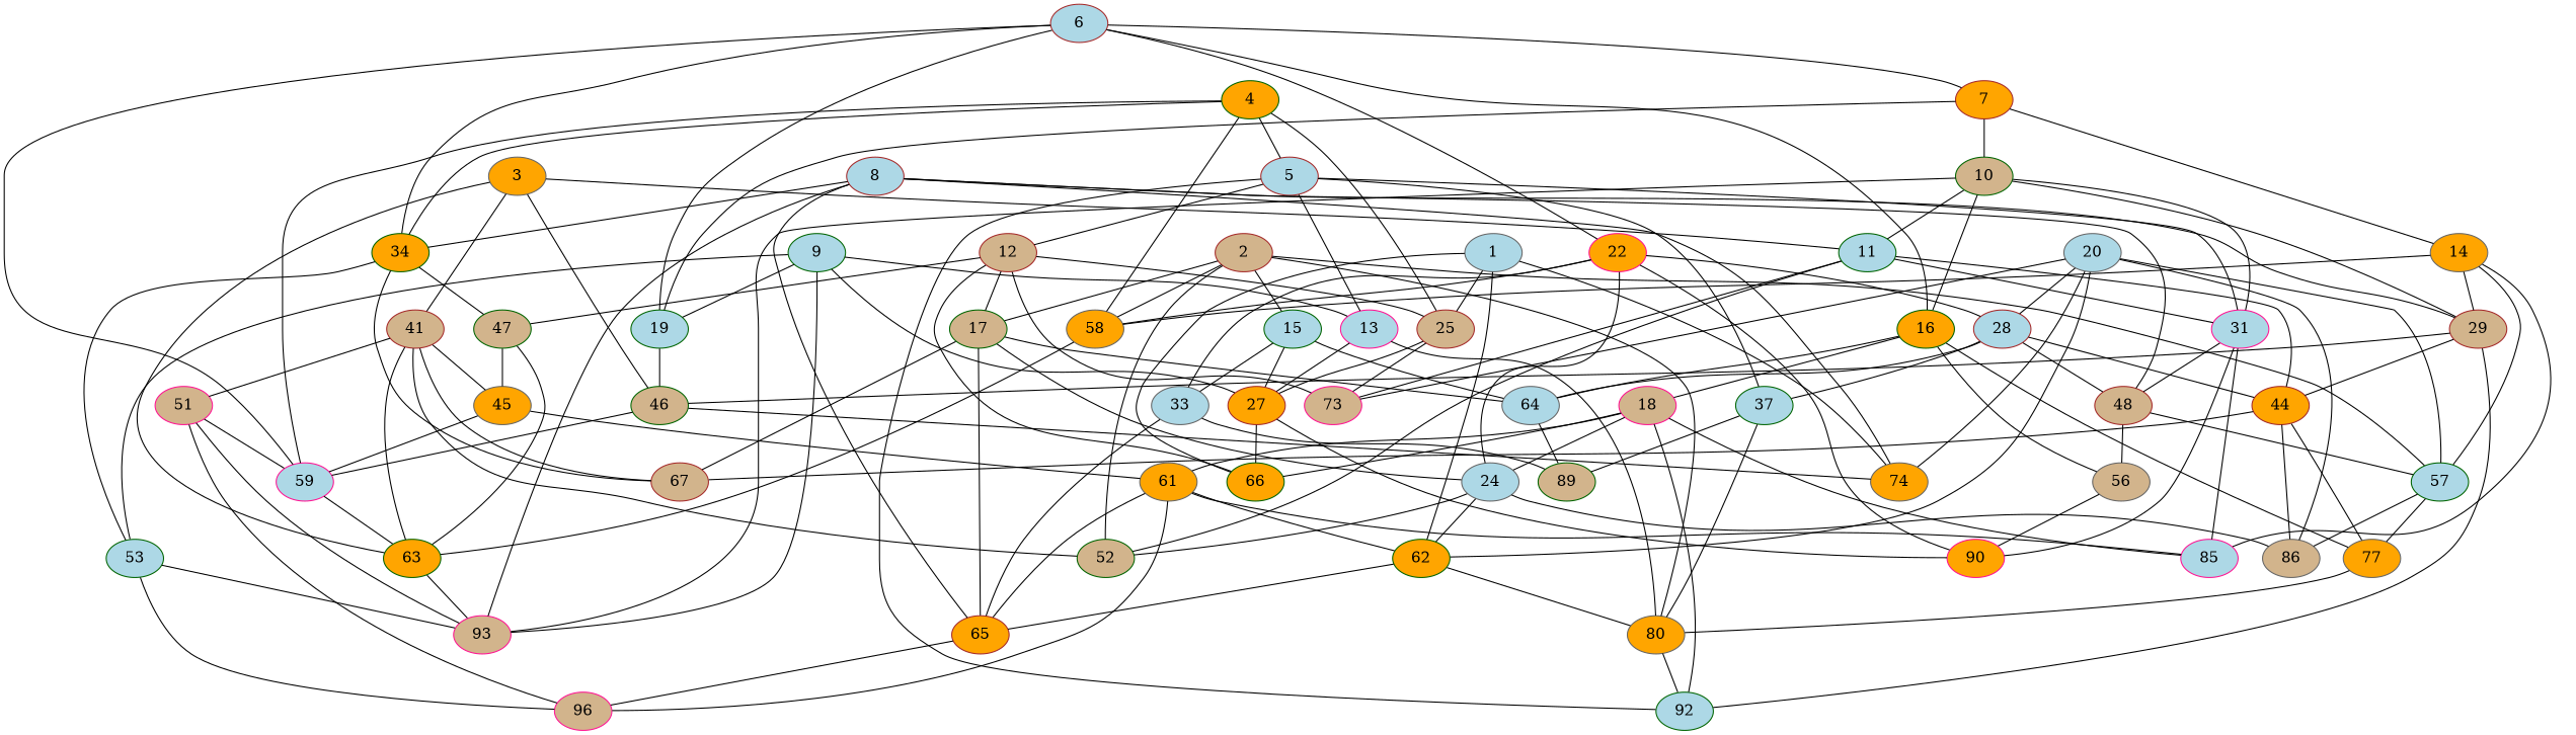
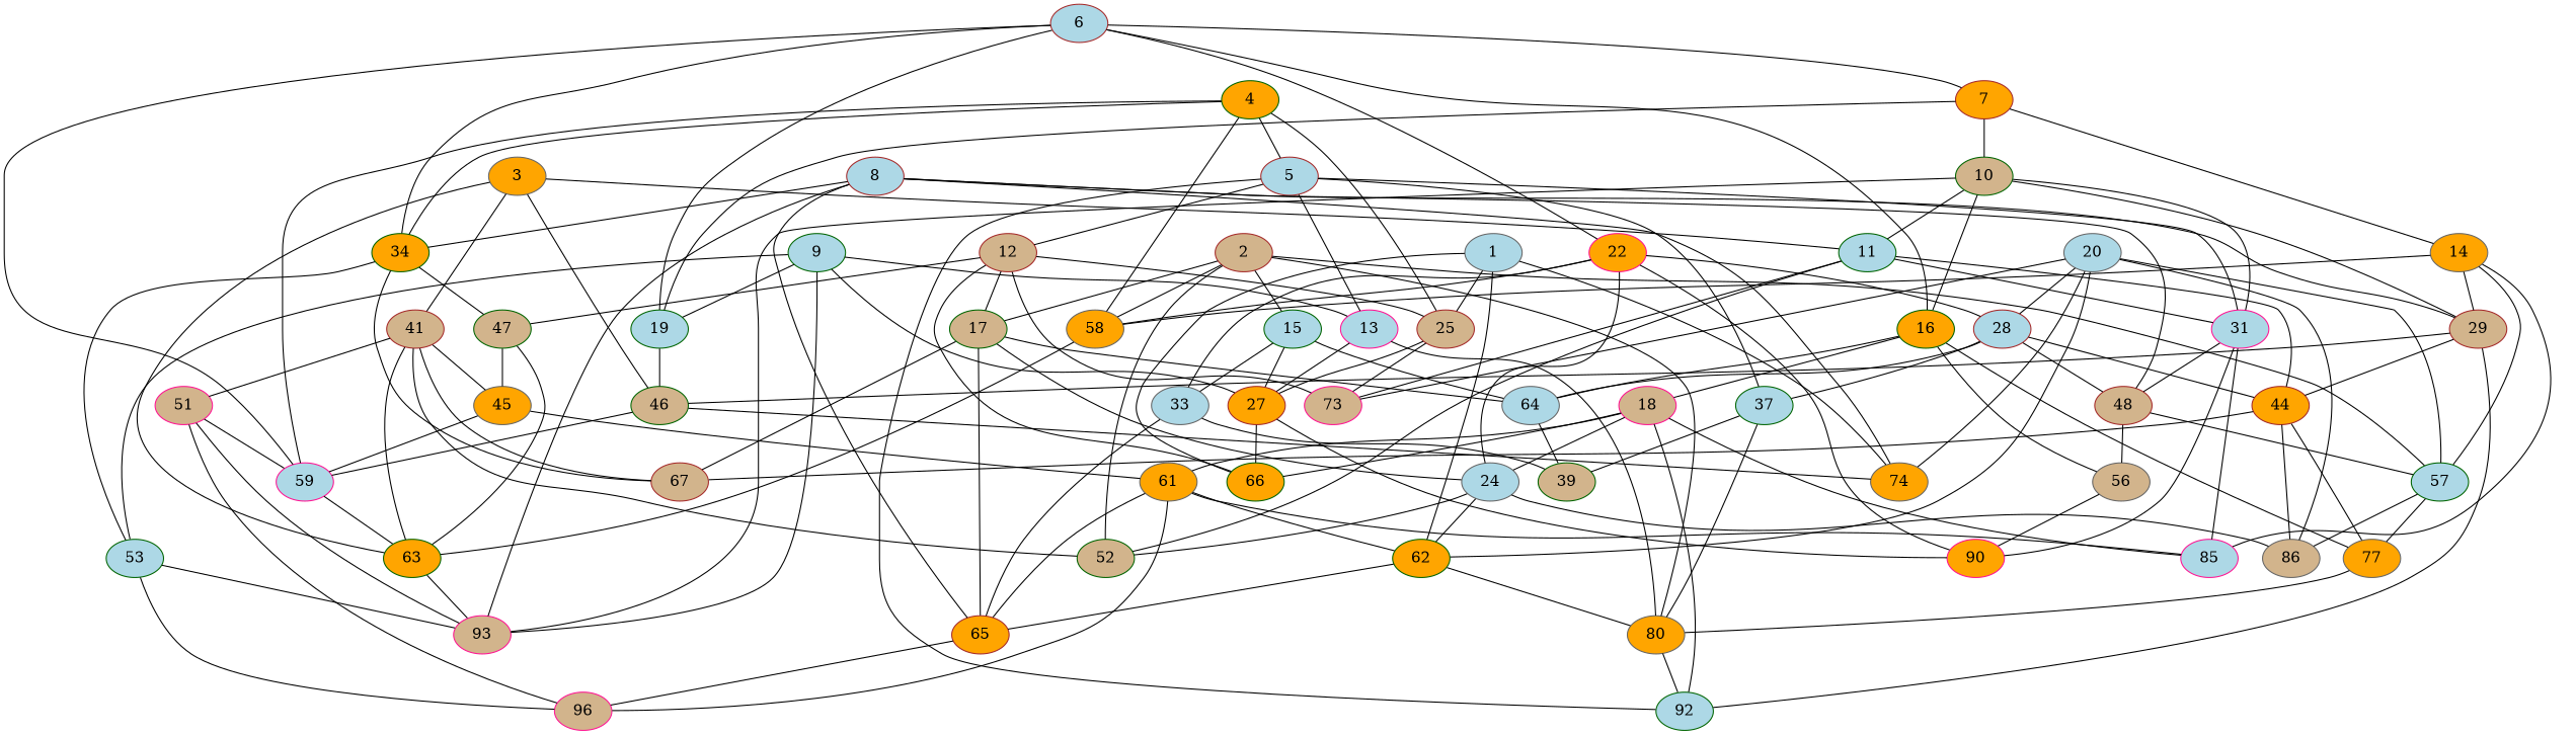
  graph {
    node [color=darkgreen fillcolor=lightblue style=filled]
    25 [color=brown fillcolor=tan super="+35"]
    27 [color=brown fillcolor=orange super="+94"]
    73 [color=deeppink fillcolor=tan]
    1 [color=gray40]
    62 [fillcolor=orange super="+69"]
    66 [fillcolor=orange]
    74 [color=gray40 fillcolor=orange]
    80 [color=gray40 fillcolor=orange super="+84"]
    65 [color=brown fillcolor=orange super="+79"]
    2 [color=brown fillcolor=tan super="+81"]
    15
    17 [fillcolor=tan super="+21"]
    52 [fillcolor=tan]
    57 [super="+83"]
    58 [color=gray40 fillcolor=orange super="+72"]
    33 [color=gray40]
    64 [color=gray40 super="+76"]
    24 [color=gray40 super="+60"]
    67 [color=brown fillcolor=tan]
    77 [color=gray40 fillcolor=orange]
    86 [color=gray40 fillcolor=tan]
    63 [fillcolor=orange super="+68"]
    92
    9 [super="+47"]
    13 [color=deeppink]
    19
    93 [color=deeppink fillcolor=tan super="+95"]
    53
    3 [color=gray40 fillcolor=orange]
    11 [super="+23"]
    41 [color=brown fillcolor=tan super="+88"]
    46 [fillcolor=tan]
    31 [color=deeppink super="+71"]
    44 [color=brown fillcolor=orange super="+82"]
    45 [color=gray40 fillcolor=orange]
    51 [color=deeppink fillcolor=tan]
    4 [fillcolor=orange super="+30"]
    5 [color=brown super="+39"]
    34 [fillcolor=orange super="+38"]
    59 [color=deeppink super="+78"]
    12 [color=brown fillcolor=tan super="+70"]
    37
    n43 [fillcolor=tan label=47]
    48 [color=brown fillcolor=tan super="+54"]
    85 [color=deeppink]
    90 [color=deeppink fillcolor=orange]
-   89 [fillcolor=tan]
+   89 [fillcolor=tan label=39]
    6 [color=brown super="+36"]
    7 [color=brown fillcolor=orange]
    16 [fillcolor=orange super="+55"]
    22 [color=deeppink fillcolor=orange super="+26"]
    10 [fillcolor=tan super="+87"]
    14 [color=gray40 fillcolor=orange super="+75"]
    18 [color=deeppink fillcolor=tan super="+32"]
    56 [color=gray40 fillcolor=tan]
    28 [color=brown super="+50"]
    29 [color=brown fillcolor=tan super="+49"]
    8 [color=brown super="+43"]
    96 [color=deeppink fillcolor=tan]
    61 [color=gray40 fillcolor=orange super="+91"]
    20 [color=gray40 super="+42"]
    25 -- 27
    25 -- 73
    27 -- 66
    27 -- 90
    1 -- 25
    1 -- 62
    1 -- 66
    1 -- 74
    62 -- 80
    62 -- 65
    80 -- 92
    65 -- 96
    2 -- 80
    2 -- 15
    2 -- 17
    2 -- 52
    2 -- 57
    2 -- 58
    15 -- 27
    15 -- 33
    15 -- 64
    17 -- 65
    17 -- 64
    17 -- 24
    17 -- 67
    57 -- 77
    57 -- 86
    58 -- 63
    33 -- 65
    33 -- 89
    64 -- 89 [weight=2]
    24 -- 62
    24 -- 52
    24 -- 86
    77 -- 80
    63 -- 93
    9 -- 27
    9 -- 13
    9 -- 19
    9 -- 93
    9 -- 53
    13 -- 27
    13 -- 80
    19 -- 46
    53 -- 93
    53 -- 96
    3 -- 63
    3 -- 11
    3 -- 41
    3 -- 46
    11 -- 73
    11 -- 52
    11 -- 31
    11 -- 44
    41 -- 52
    41 -- 67
    41 -- 63
    41 -- 45
    41 -- 51
    46 -- 74
    46 -- 59
    31 -- 48
    31 -- 85
    31 -- 90
    44 -- 67
    44 -- 77
    44 -- 86
    45 -- 59
    45 -- 61
    51 -- 93
    51 -- 59
    51 -- 96
    4 -- 25 [weight=2]
    4 -- 58
    4 -- 5
    4 -- 34
    4 -- 59
    5 -- 92
    5 -- 13
    5 -- 31
    5 -- 12
    5 -- 37
    34 -- 67
    34 -- 53
    34 -- n43
    59 -- 63
    12 -- 25
    12 -- 73
    12 -- 66
    12 -- 17
    12 -- n43
    37 -- 80
    37 -- 89
    n43 -- 63
    n43 -- 45
    48 -- 57
    48 -- 56 [weight=2]
    6 -- 19
    6 -- 34
    6 -- 59
    6 -- 7
    6 -- 16
    6 -- 22
    7 -- 19
    7 -- 10
    7 -- 14
    16 -- 64
    16 -- 77
    16 -- 18
    16 -- 56
    22 -- 58
    22 -- 33
    22 -- 24
    22 -- 90
    22 -- 28
    10 -- 93
    10 -- 11
    10 -- 31
    10 -- 16
    10 -- 29
    14 -- 57
    14 -- 58 [weight=2]
    14 -- 85
    14 -- 29
    18 -- 66
    18 -- 24
    18 -- 92
    18 -- 85
    18 -- 61
    56 -- 90
    28 -- 64
    28 -- 44
    28 -- 37
    28 -- 48
    29 -- 92
    29 -- 46
    29 -- 44
    8 -- 74
    8 -- 65
    8 -- 93
    8 -- 34
    8 -- 48
    8 -- 29
    61 -- 62
    61 -- 65
    61 -- 85
    61 -- 96
    20 -- 73
    20 -- 62
    20 -- 74
    20 -- 57
    20 -- 86
    20 -- 28
  }
